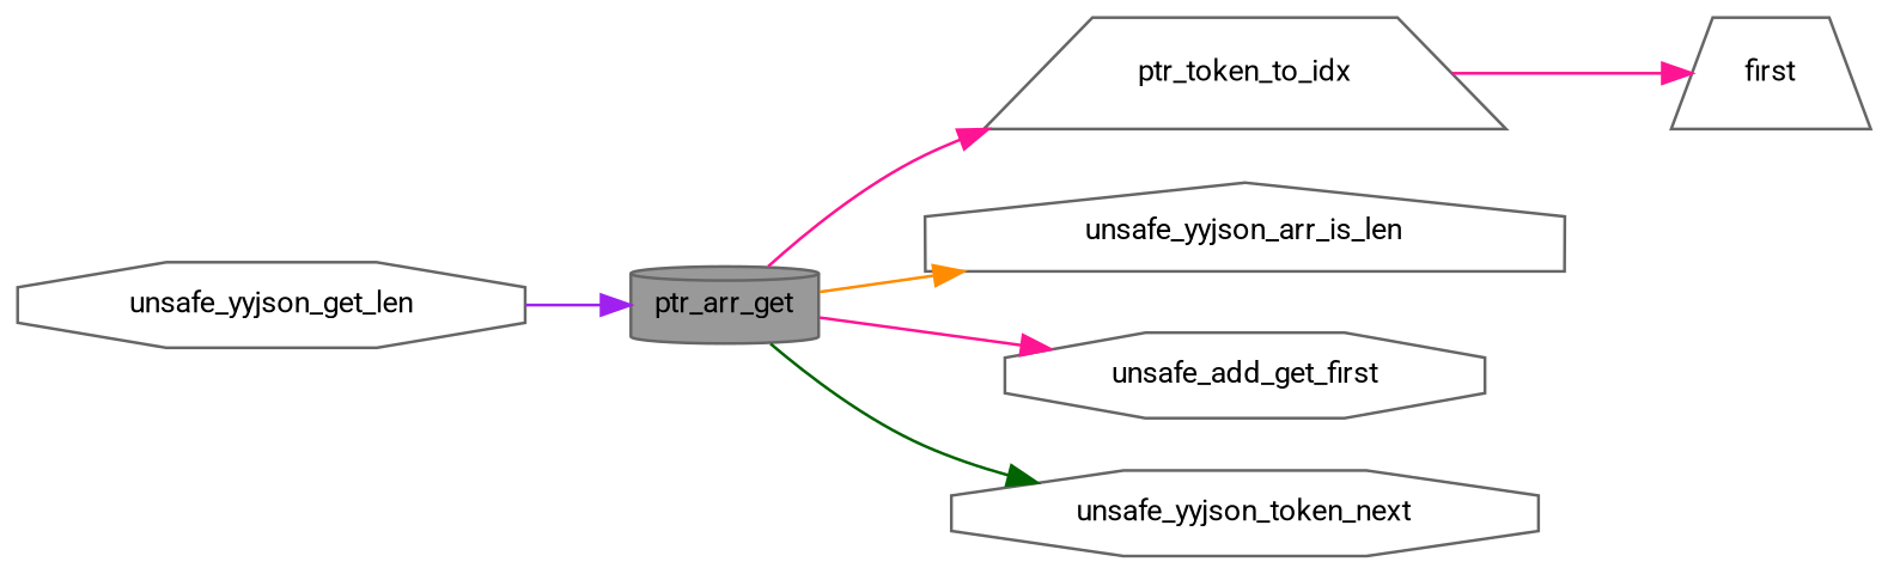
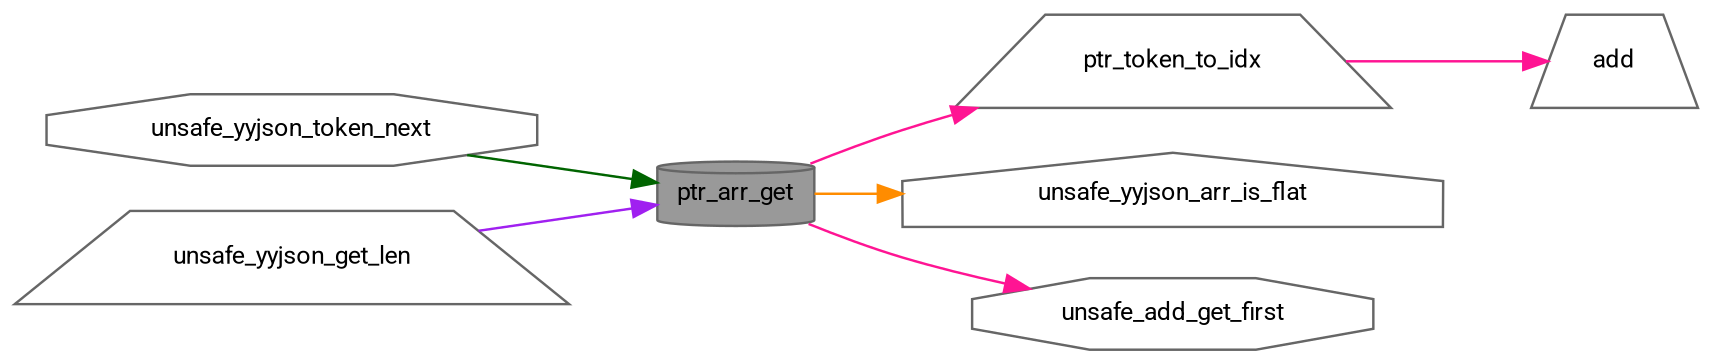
  digraph {
    fontname=Roboto
    rankdir=LR
    node [color=grey40 fillcolor=white fontname=Roboto fontsize=10 shape=octagon style=filled]
    edge [color=deeppink fontname=Roboto fontsize=10 labelfontname=Helvetica labelfontsize=10 style=solid]
    n1 [color=gray40 fillcolor=grey60 fontcolor=black height=0.2 label=ptr_arr_get shape=cylinder width=0.4]
    n2 [height=0.2 label=ptr_token_to_idx shape=trapezium width=0.4]
-   n3 [height=0.2 label=unsafe_yyjson_arr_is_len shape=house width=0.4]
+   n3 [height=0.2 label=unsafe_yyjson_arr_is_flat shape=house width=0.4]
    n4 [height=0.2 label=unsafe_add_get_first width=0.4]
    n5 [height=0.2 label=unsafe_yyjson_token_next width=0.4]
-   n6 [height=0.2 label=first shape=trapezium width=0.4]
-   n7 [height=0.2 label=unsafe_yyjson_get_len width=0.4]
+   n6 [height=0.2 label=add shape=trapezium width=0.4]
+   n7 [height=0.2 label=unsafe_yyjson_get_len shape=trapezium width=0.4]
    n1 -> n2
    n1 -> n3 [color=darkorange]
    n1 -> n4
-   n1 -> n5 [color=darkgreen]
+   n5 -> n1 [color=darkgreen]
    n2 -> n6
    n7 -> n1 [color=purple]
  }
